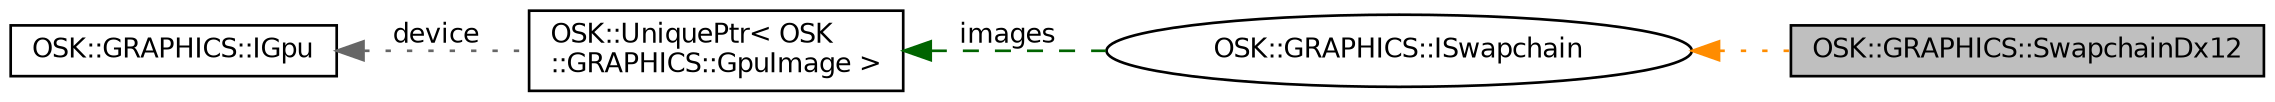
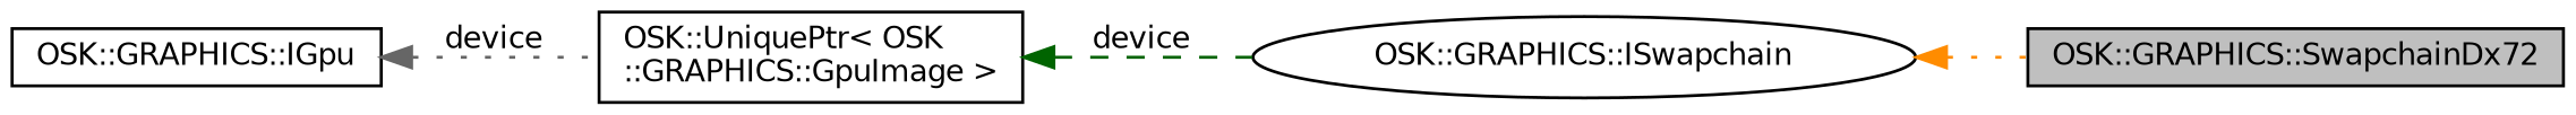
  digraph {
    rankdir=LR
    node [color=black fillcolor=white fontname=Helvetica fontsize=10 shape=box style=filled]
    edge [dir=back fontname=Helvetica fontsize=10 labelfontname=Helvetica labelfontsize=10 style=dotted]
-   n1 [fillcolor=grey75 fontcolor=black height=0.2 label="OSK::GRAPHICS::SwapchainDx12" width=0.4]
+   n1 [fillcolor=grey75 fontcolor=black height=0.2 label="OSK::GRAPHICS::SwapchainDx72" width=0.4]
    n2 [height=0.2 label="OSK::GRAPHICS::ISwapchain" shape=ellipse width=0.4]
    n3 [height=0.2 label="OSK::GRAPHICS::IGpu" width=0.4]
    n4 [height=0.2 label="OSK::UniquePtr\< OSK\l::GRAPHICS::GpuImage \>" width=0.4]
    n2 -> n1 [color=darkorange]
    n3 -> n4 [color=gray40 label=" device"]
-   n4 -> n2 [color=darkgreen label=" images" style=dashed]
+   n4 -> n2 [color=darkgreen label=" device" style=dashed]
  }
